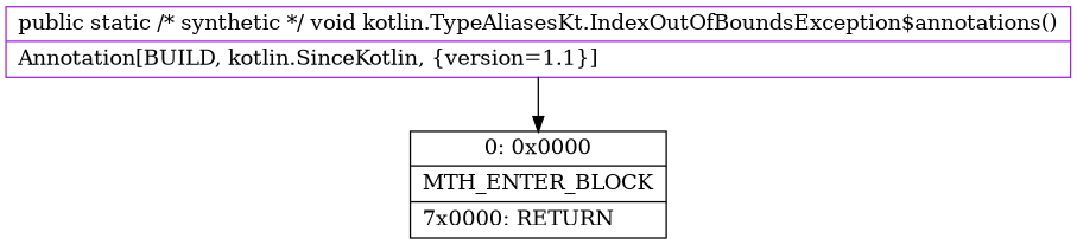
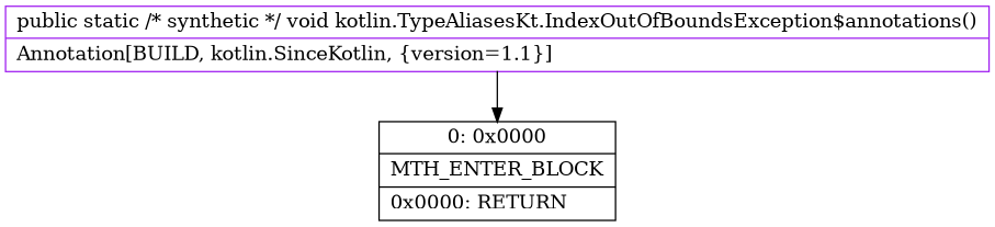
  digraph {
    node [shape=record]
-   n1 [label="{0\:\ 0x0000|MTH_ENTER_BLOCK\l|7x0000: RETURN   \l}" color=black]
+   n1 [label="{0\:\ 0x0000|MTH_ENTER_BLOCK\l|0x0000: RETURN   \l}" color=black]
    n2 [label="{public static \/* synthetic *\/ void kotlin.TypeAliasesKt.IndexOutOfBoundsException$annotations()  | Annotation[BUILD, kotlin.SinceKotlin, \{version=1.1\}]\l}" color=purple]
    n2 -> n1
  }
